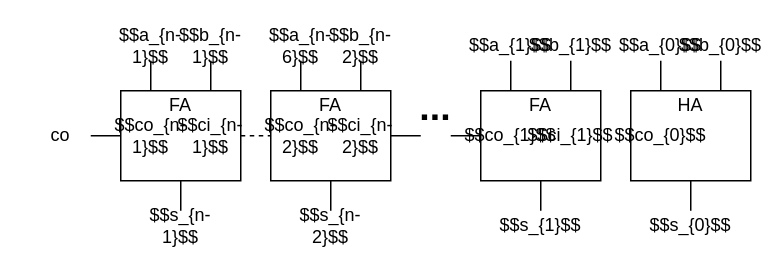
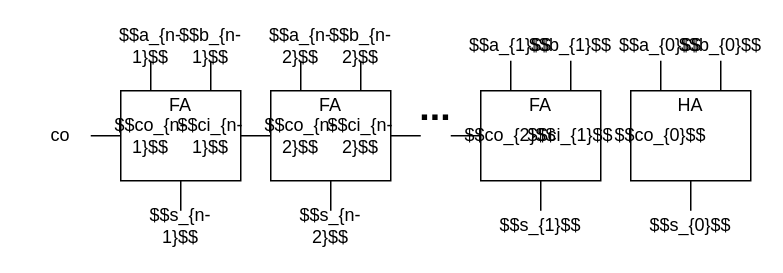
  <mxCell id="0" />
  <mxCell id="1" parent="0" />
  <mxCell id="2" value="" style="group" vertex="1" connectable="0" parent="1"><mxGeometry x="180" y="20" width="80" height="140" as="geometry" /></mxCell>
  <mxCell id="3" value="" style="rounded=0;whiteSpace=wrap;html=1;" vertex="1" parent="2"><mxGeometry y="40" width="80" height="60" as="geometry" /></mxCell>
- <mxCell id="4" value="$$a_{n-6}$$" style="text;html=1;strokeColor=none;fillColor=none;align=center;verticalAlign=middle;whiteSpace=wrap;rounded=0;" vertex="1" parent="2"><mxGeometry width="40" height="20" as="geometry" /></mxCell>
+ <mxCell id="4" value="$$a_{n-2}$$" style="text;html=1;strokeColor=none;fillColor=none;align=center;verticalAlign=middle;whiteSpace=wrap;rounded=0;" vertex="1" parent="2"><mxGeometry width="40" height="20" as="geometry" /></mxCell>
  <mxCell id="5" value="$$b_{n-2}$$" style="text;html=1;strokeColor=none;fillColor=none;align=center;verticalAlign=middle;whiteSpace=wrap;rounded=0;" vertex="1" parent="2"><mxGeometry x="40" width="40" height="20" as="geometry" /></mxCell>
  <mxCell id="6" value="" style="endArrow=none;html=1;exitX=0.75;exitY=0;exitDx=0;exitDy=0;" edge="1" parent="2" source="3" target="5"><mxGeometry width="50" height="50" relative="1" as="geometry"><mxPoint y="170" as="sourcePoint" /><mxPoint x="50" y="120" as="targetPoint" /></mxGeometry></mxCell>
  <mxCell id="7" value="" style="endArrow=none;html=1;exitX=0.25;exitY=0;exitDx=0;exitDy=0;entryX=0.5;entryY=1;entryDx=0;entryDy=0;" edge="1" parent="2" source="3" target="4"><mxGeometry width="50" height="50" relative="1" as="geometry"><mxPoint x="70" y="50" as="sourcePoint" /><mxPoint x="70" y="30" as="targetPoint" /></mxGeometry></mxCell>
  <mxCell id="8" value="" style="endArrow=none;html=1;exitX=0.5;exitY=1;exitDx=0;exitDy=0;" edge="1" parent="2" source="3"><mxGeometry width="50" height="50" relative="1" as="geometry"><mxPoint x="80" y="60" as="sourcePoint" /><mxPoint x="40" y="120" as="targetPoint" /></mxGeometry></mxCell>
  <mxCell id="9" value="$$s_{n-2}$$" style="text;html=1;strokeColor=none;fillColor=none;align=center;verticalAlign=middle;whiteSpace=wrap;rounded=0;" vertex="1" parent="2"><mxGeometry x="20" y="120" width="40" height="20" as="geometry" /></mxCell>
  <mxCell id="10" value="$$co_{n-2}$$" style="text;html=1;strokeColor=none;fillColor=none;align=center;verticalAlign=middle;whiteSpace=wrap;rounded=0;" vertex="1" parent="2"><mxGeometry y="60" width="40" height="20" as="geometry" /></mxCell>
  <mxCell id="11" value="$$ci_{n-2}$$" style="text;html=1;strokeColor=none;fillColor=none;align=center;verticalAlign=middle;whiteSpace=wrap;rounded=0;" vertex="1" parent="2"><mxGeometry x="40" y="60" width="40" height="20" as="geometry" /></mxCell>
  <mxCell id="12" value="FA" style="text;html=1;strokeColor=none;fillColor=none;align=center;verticalAlign=middle;whiteSpace=wrap;rounded=0;" vertex="1" parent="2"><mxGeometry x="20" y="40" width="40" height="20" as="geometry" /></mxCell>
  <mxCell id="13" value="" style="group" vertex="1" connectable="0" parent="1"><mxGeometry x="80" y="20" width="80" height="140" as="geometry" /></mxCell>
  <mxCell id="14" value="" style="rounded=0;whiteSpace=wrap;html=1;" vertex="1" parent="13"><mxGeometry y="40" width="80" height="60" as="geometry" /></mxCell>
  <mxCell id="15" value="$$a_{n-1}$$" style="text;html=1;strokeColor=none;fillColor=none;align=center;verticalAlign=middle;whiteSpace=wrap;rounded=0;" vertex="1" parent="13"><mxGeometry width="40" height="20" as="geometry" /></mxCell>
  <mxCell id="16" value="$$b_{n-1}$$" style="text;html=1;strokeColor=none;fillColor=none;align=center;verticalAlign=middle;whiteSpace=wrap;rounded=0;" vertex="1" parent="13"><mxGeometry x="40" width="40" height="20" as="geometry" /></mxCell>
  <mxCell id="17" value="" style="endArrow=none;html=1;exitX=0.75;exitY=0;exitDx=0;exitDy=0;" edge="1" parent="13" source="14" target="16"><mxGeometry width="50" height="50" relative="1" as="geometry"><mxPoint y="170" as="sourcePoint" /><mxPoint x="50" y="120" as="targetPoint" /></mxGeometry></mxCell>
  <mxCell id="18" value="" style="endArrow=none;html=1;exitX=0.25;exitY=0;exitDx=0;exitDy=0;entryX=0.5;entryY=1;entryDx=0;entryDy=0;" edge="1" parent="13" source="14" target="15"><mxGeometry width="50" height="50" relative="1" as="geometry"><mxPoint x="70" y="50" as="sourcePoint" /><mxPoint x="70" y="30" as="targetPoint" /></mxGeometry></mxCell>
  <mxCell id="19" value="" style="endArrow=none;html=1;exitX=0.5;exitY=1;exitDx=0;exitDy=0;" edge="1" parent="13" source="14"><mxGeometry width="50" height="50" relative="1" as="geometry"><mxPoint x="80" y="60" as="sourcePoint" /><mxPoint x="40" y="120" as="targetPoint" /></mxGeometry></mxCell>
  <mxCell id="20" value="$$s_{n-1}$$" style="text;html=1;strokeColor=none;fillColor=none;align=center;verticalAlign=middle;whiteSpace=wrap;rounded=0;" vertex="1" parent="13"><mxGeometry x="20" y="120" width="40" height="20" as="geometry" /></mxCell>
  <mxCell id="21" value="$$co_{n-1}$$" style="text;html=1;strokeColor=none;fillColor=none;align=center;verticalAlign=middle;whiteSpace=wrap;rounded=0;" vertex="1" parent="13"><mxGeometry y="60" width="40" height="20" as="geometry" /></mxCell>
  <mxCell id="22" value="$$ci_{n-1}$$" style="text;html=1;strokeColor=none;fillColor=none;align=center;verticalAlign=middle;whiteSpace=wrap;rounded=0;" vertex="1" parent="13"><mxGeometry x="40" y="60" width="40" height="20" as="geometry" /></mxCell>
  <mxCell id="23" value="FA" style="text;html=1;strokeColor=none;fillColor=none;align=center;verticalAlign=middle;whiteSpace=wrap;rounded=0;" vertex="1" parent="13"><mxGeometry x="20" y="40" width="40" height="20" as="geometry" /></mxCell>
  <mxCell id="24" value="" style="group" vertex="1" connectable="0" parent="1"><mxGeometry x="420" y="20" width="80" height="140" as="geometry" /></mxCell>
  <mxCell id="25" value="" style="rounded=0;whiteSpace=wrap;html=1;" vertex="1" parent="24"><mxGeometry y="40" width="80" height="60" as="geometry" /></mxCell>
  <mxCell id="26" value="$$a_{0}$$" style="text;html=1;strokeColor=none;fillColor=none;align=center;verticalAlign=middle;whiteSpace=wrap;rounded=0;" vertex="1" parent="24"><mxGeometry width="40" height="20" as="geometry" /></mxCell>
  <mxCell id="27" value="$$b_{0}$$" style="text;html=1;strokeColor=none;fillColor=none;align=center;verticalAlign=middle;whiteSpace=wrap;rounded=0;" vertex="1" parent="24"><mxGeometry x="40" width="40" height="20" as="geometry" /></mxCell>
  <mxCell id="28" value="" style="endArrow=none;html=1;exitX=0.75;exitY=0;exitDx=0;exitDy=0;" edge="1" parent="24" source="25" target="27"><mxGeometry width="50" height="50" relative="1" as="geometry"><mxPoint y="170" as="sourcePoint" /><mxPoint x="50" y="120" as="targetPoint" /></mxGeometry></mxCell>
  <mxCell id="29" value="" style="endArrow=none;html=1;exitX=0.25;exitY=0;exitDx=0;exitDy=0;entryX=0.5;entryY=1;entryDx=0;entryDy=0;" edge="1" parent="24" source="25" target="26"><mxGeometry width="50" height="50" relative="1" as="geometry"><mxPoint x="70" y="50" as="sourcePoint" /><mxPoint x="70" y="30" as="targetPoint" /></mxGeometry></mxCell>
  <mxCell id="30" value="" style="endArrow=none;html=1;exitX=0.5;exitY=1;exitDx=0;exitDy=0;" edge="1" parent="24" source="25"><mxGeometry width="50" height="50" relative="1" as="geometry"><mxPoint x="80" y="60" as="sourcePoint" /><mxPoint x="40" y="120" as="targetPoint" /></mxGeometry></mxCell>
  <mxCell id="31" value="$$s_{0}$$" style="text;html=1;strokeColor=none;fillColor=none;align=center;verticalAlign=middle;whiteSpace=wrap;rounded=0;" vertex="1" parent="24"><mxGeometry x="20" y="120" width="40" height="20" as="geometry" /></mxCell>
  <mxCell id="32" value="$$co_{0}$$" style="text;html=1;strokeColor=none;fillColor=none;align=center;verticalAlign=middle;whiteSpace=wrap;rounded=0;" vertex="1" parent="24"><mxGeometry y="60" width="40" height="20" as="geometry" /></mxCell>
  <mxCell id="33" value="HA" style="text;html=1;strokeColor=none;fillColor=none;align=center;verticalAlign=middle;whiteSpace=wrap;rounded=0;" vertex="1" parent="24"><mxGeometry x="20" y="40" width="40" height="20" as="geometry" /></mxCell>
  <mxCell id="34" value="" style="group" vertex="1" connectable="0" parent="1"><mxGeometry x="320" y="20" width="80" height="140" as="geometry" /></mxCell>
  <mxCell id="35" value="" style="rounded=0;whiteSpace=wrap;html=1;" vertex="1" parent="34"><mxGeometry y="40" width="80" height="60" as="geometry" /></mxCell>
  <mxCell id="36" value="$$a_{1}$$" style="text;html=1;strokeColor=none;fillColor=none;align=center;verticalAlign=middle;whiteSpace=wrap;rounded=0;" vertex="1" parent="34"><mxGeometry width="40" height="20" as="geometry" /></mxCell>
  <mxCell id="37" value="$$b_{1}$$" style="text;html=1;strokeColor=none;fillColor=none;align=center;verticalAlign=middle;whiteSpace=wrap;rounded=0;" vertex="1" parent="34"><mxGeometry x="40" width="40" height="20" as="geometry" /></mxCell>
  <mxCell id="38" value="" style="endArrow=none;html=1;exitX=0.75;exitY=0;exitDx=0;exitDy=0;" edge="1" parent="34" source="35" target="37"><mxGeometry width="50" height="50" relative="1" as="geometry"><mxPoint y="170" as="sourcePoint" /><mxPoint x="50" y="120" as="targetPoint" /></mxGeometry></mxCell>
  <mxCell id="39" value="" style="endArrow=none;html=1;exitX=0.25;exitY=0;exitDx=0;exitDy=0;entryX=0.5;entryY=1;entryDx=0;entryDy=0;" edge="1" parent="34" source="35" target="36"><mxGeometry width="50" height="50" relative="1" as="geometry"><mxPoint x="70" y="50" as="sourcePoint" /><mxPoint x="70" y="30" as="targetPoint" /></mxGeometry></mxCell>
  <mxCell id="40" value="" style="endArrow=none;html=1;exitX=0.5;exitY=1;exitDx=0;exitDy=0;" edge="1" parent="34" source="35"><mxGeometry width="50" height="50" relative="1" as="geometry"><mxPoint x="80" y="60" as="sourcePoint" /><mxPoint x="40" y="120" as="targetPoint" /></mxGeometry></mxCell>
  <mxCell id="41" value="$$s_{1}$$" style="text;html=1;strokeColor=none;fillColor=none;align=center;verticalAlign=middle;whiteSpace=wrap;rounded=0;" vertex="1" parent="34"><mxGeometry x="20" y="120" width="40" height="20" as="geometry" /></mxCell>
- <mxCell id="42" value="$$co_{1}$$" style="text;html=1;strokeColor=none;fillColor=none;align=center;verticalAlign=middle;whiteSpace=wrap;rounded=0;" vertex="1" parent="34"><mxGeometry y="60" width="40" height="20" as="geometry" /></mxCell>
+ <mxCell id="42" value="$$co_{2}$$" style="text;html=1;strokeColor=none;fillColor=none;align=center;verticalAlign=middle;whiteSpace=wrap;rounded=0;" vertex="1" parent="34"><mxGeometry y="60" width="40" height="20" as="geometry" /></mxCell>
  <mxCell id="43" value="$$ci_{1}$$" style="text;html=1;strokeColor=none;fillColor=none;align=center;verticalAlign=middle;whiteSpace=wrap;rounded=0;" vertex="1" parent="34"><mxGeometry x="40" y="60" width="40" height="20" as="geometry" /></mxCell>
  <mxCell id="44" value="FA" style="text;html=1;strokeColor=none;fillColor=none;align=center;verticalAlign=middle;whiteSpace=wrap;rounded=0;" vertex="1" parent="34"><mxGeometry x="20" y="40" width="40" height="20" as="geometry" /></mxCell>
- <mxCell id="45" style="edgeStyle=orthogonalEdgeStyle;rounded=0;orthogonalLoop=1;jettySize=auto;html=1;exitX=1;exitY=0.5;exitDx=0;exitDy=0;entryX=0;entryY=0.5;entryDx=0;entryDy=0;endArrow=none;endFill=0;dashed=1;" edge="1" parent="1" source="22" target="10"><mxGeometry relative="1" as="geometry" /></mxCell>
+ <mxCell id="45" style="edgeStyle=orthogonalEdgeStyle;rounded=0;orthogonalLoop=1;jettySize=auto;html=1;exitX=1;exitY=0.5;exitDx=0;exitDy=0;entryX=0;entryY=0.5;entryDx=0;entryDy=0;endArrow=none;endFill=0;" edge="1" parent="1" source="22" target="10"><mxGeometry relative="1" as="geometry" /></mxCell>
  <mxCell id="46" style="edgeStyle=orthogonalEdgeStyle;rounded=0;orthogonalLoop=1;jettySize=auto;html=1;exitX=1;exitY=0.5;exitDx=0;exitDy=0;endArrow=none;endFill=0;" edge="1" parent="1" source="11"><mxGeometry relative="1" as="geometry"><mxPoint x="280" y="90" as="targetPoint" /></mxGeometry></mxCell>
  <mxCell id="47" style="edgeStyle=orthogonalEdgeStyle;rounded=0;orthogonalLoop=1;jettySize=auto;html=1;exitX=0;exitY=0.5;exitDx=0;exitDy=0;endArrow=none;endFill=0;" edge="1" parent="1" source="42"><mxGeometry relative="1" as="geometry"><mxPoint x="300" y="90" as="targetPoint" /></mxGeometry></mxCell>
  <mxCell id="48" style="edgeStyle=orthogonalEdgeStyle;rounded=0;orthogonalLoop=1;jettySize=auto;html=1;exitX=0;exitY=0.5;exitDx=0;exitDy=0;endArrow=none;endFill=0;" edge="1" parent="1" source="21" target="49"><mxGeometry relative="1" as="geometry"><mxPoint x="40" y="90" as="targetPoint" /></mxGeometry></mxCell>
  <mxCell id="49" value="co" style="text;html=1;strokeColor=none;fillColor=none;align=center;verticalAlign=middle;whiteSpace=wrap;rounded=0;" vertex="1" parent="1"><mxGeometry x="20" y="80" width="40" height="20" as="geometry" /></mxCell>
  <mxCell id="50" value="..." style="text;html=1;strokeColor=none;fillColor=none;align=center;verticalAlign=middle;whiteSpace=wrap;rounded=0;fontStyle=1;fontSize=25;" vertex="1" parent="1"><mxGeometry x="270" y="60" width="40" height="20" as="geometry" /></mxCell>
